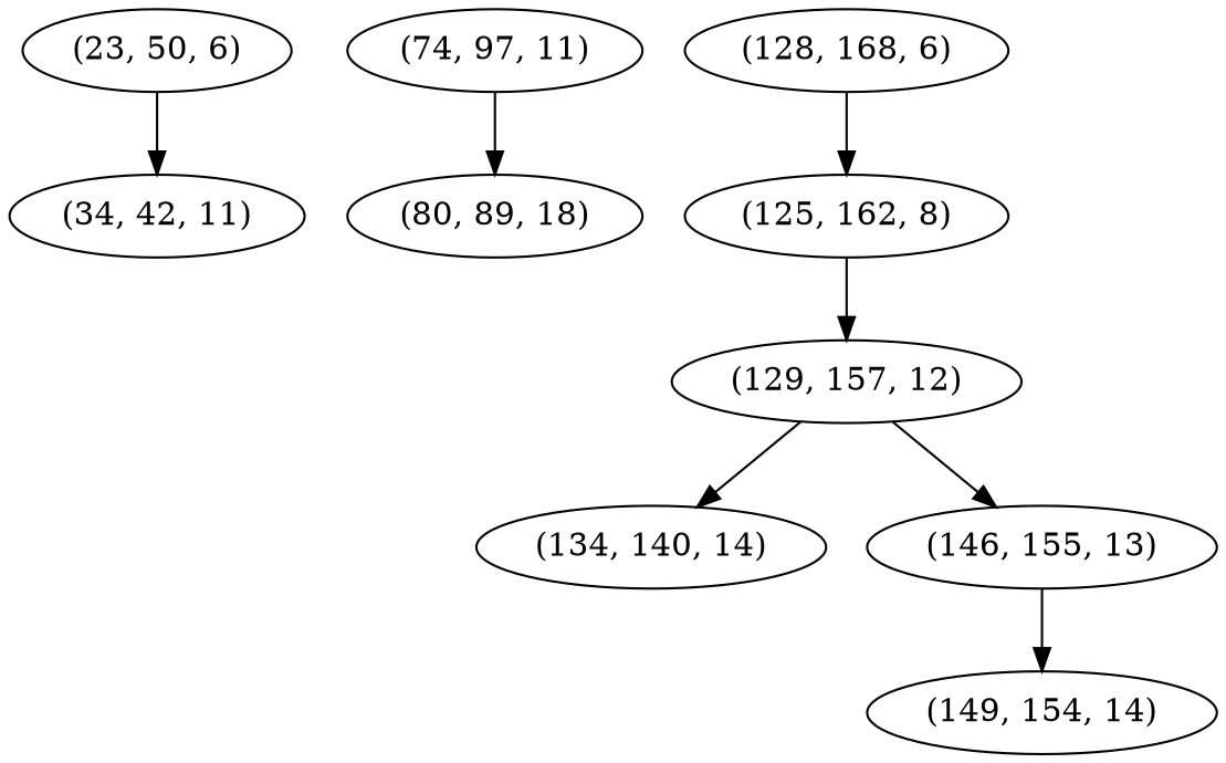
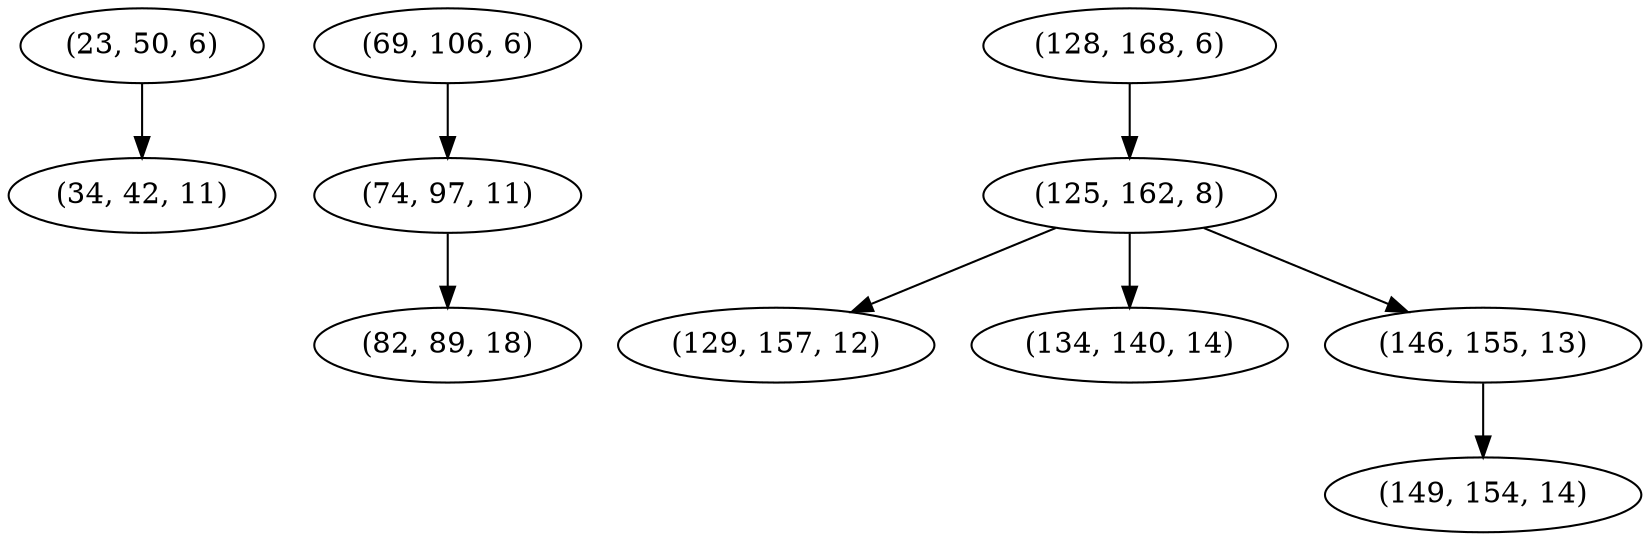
  digraph {
    "(23, 50, 6)"
    "(34, 42, 11)"
+   "(69, 106, 6)"
    "(74, 97, 11)"
    n5 [label="(128, 168, 6)"]
    "(125, 162, 8)"
-   "(82, 89, 18)" [label="(80, 89, 18)"]
+   "(82, 89, 18)"
    "(129, 157, 12)"
    "(134, 140, 14)"
    "(146, 155, 13)"
    "(149, 154, 14)"
    "(23, 50, 6)" -> "(34, 42, 11)"
+   "(69, 106, 6)" -> "(74, 97, 11)"
    "(74, 97, 11)" -> "(82, 89, 18)"
    n5 -> "(125, 162, 8)"
    "(125, 162, 8)" -> "(129, 157, 12)"
-   "(129, 157, 12)" -> "(134, 140, 14)"
-   "(129, 157, 12)" -> "(146, 155, 13)"
+   "(125, 162, 8)" -> "(134, 140, 14)"
+   "(125, 162, 8)" -> "(146, 155, 13)"
    "(146, 155, 13)" -> "(149, 154, 14)"
  }
